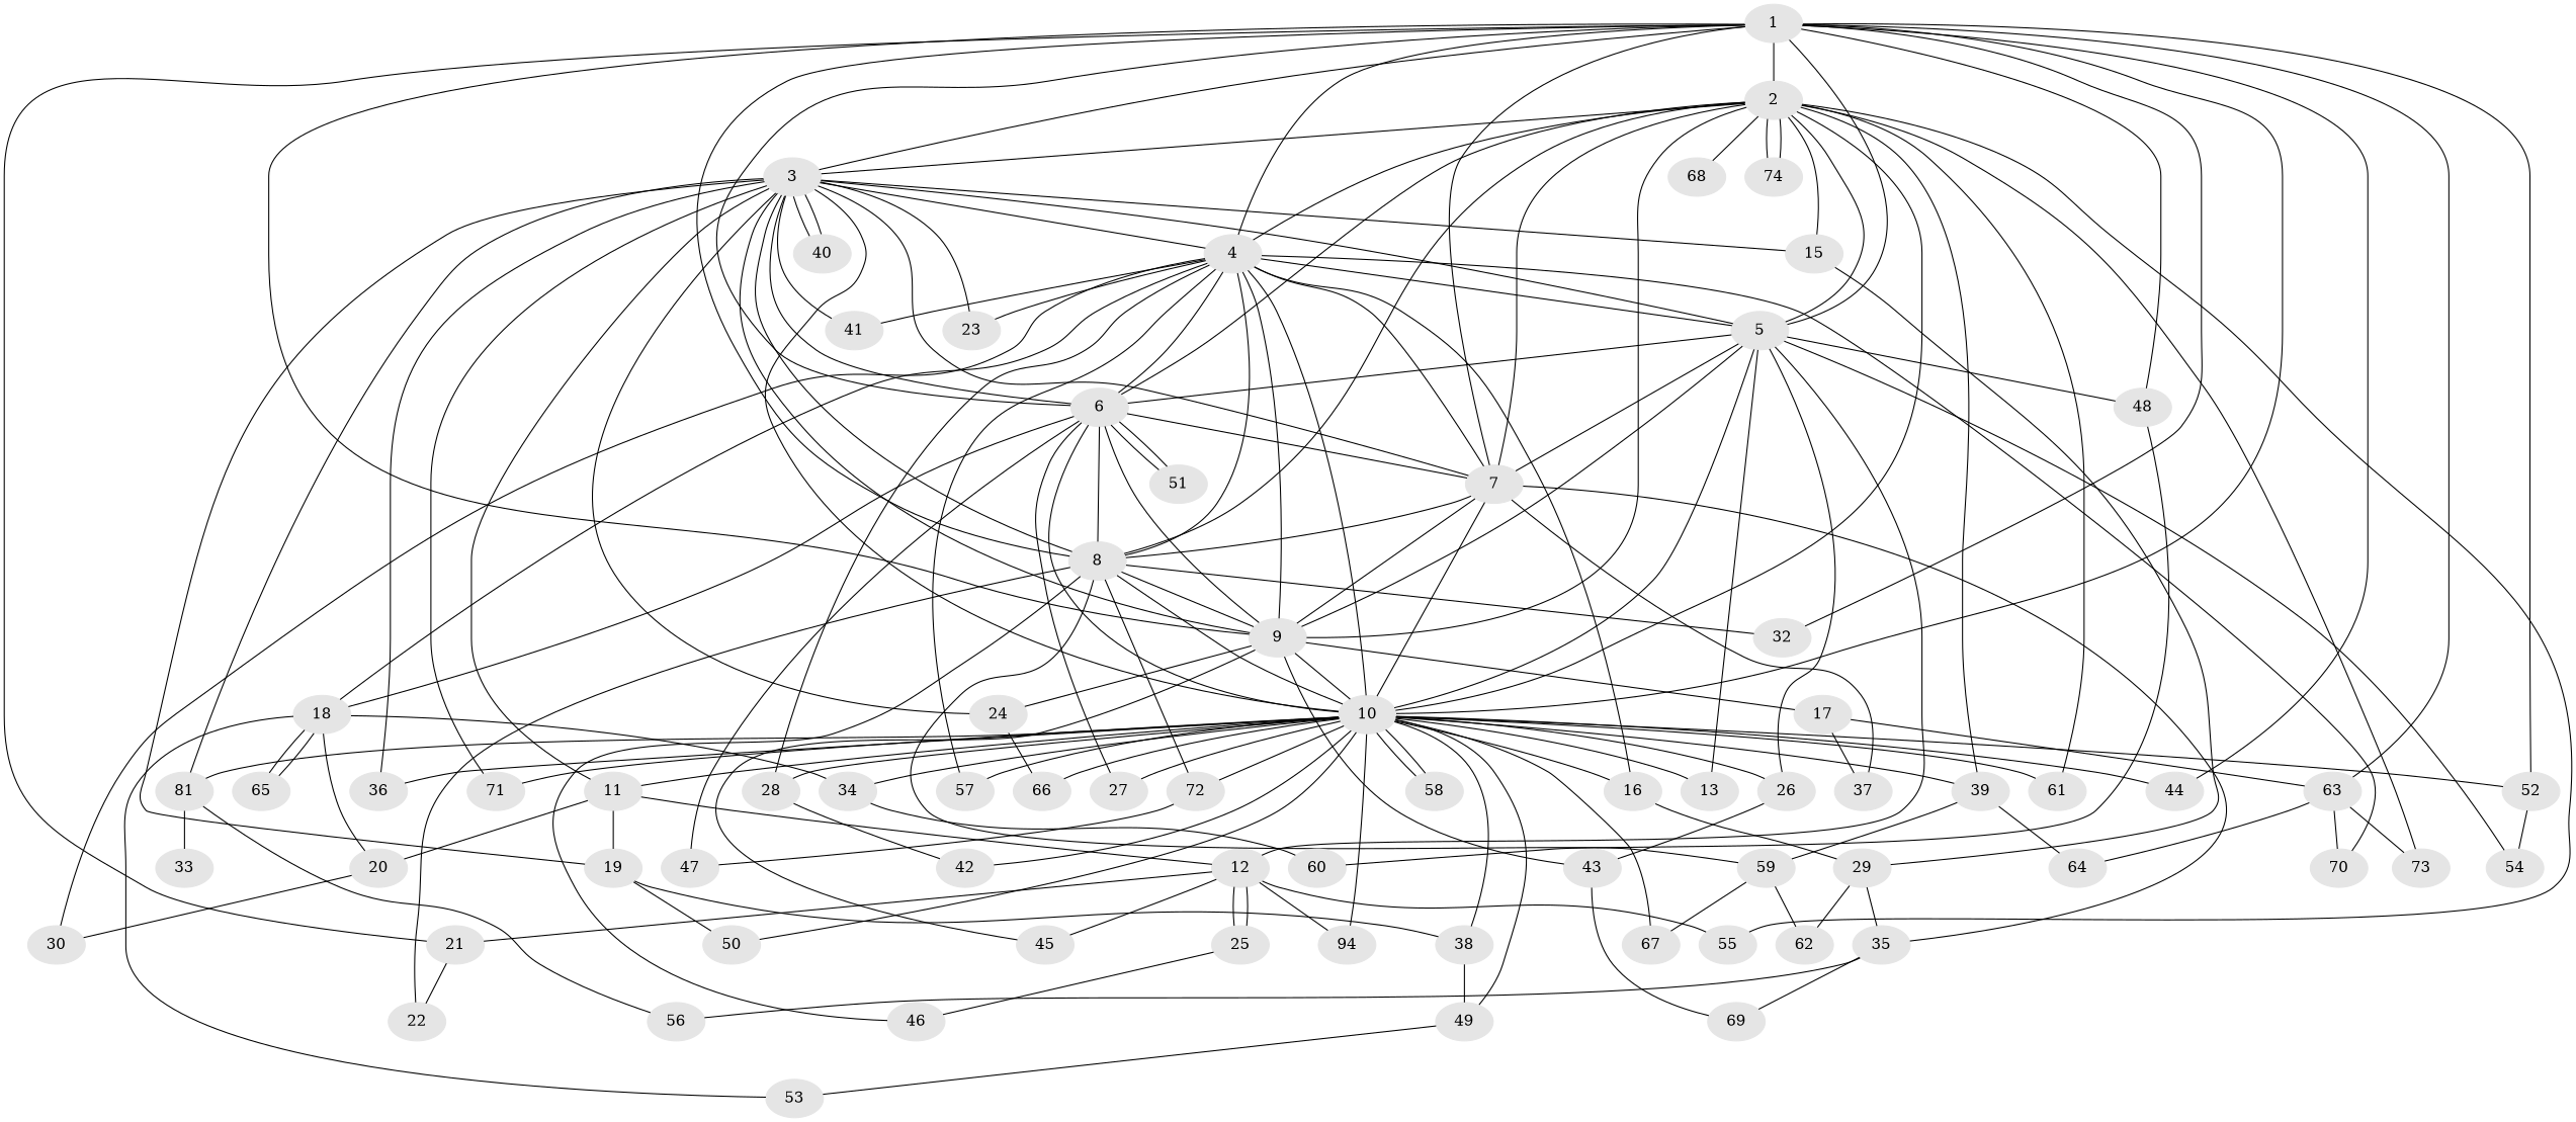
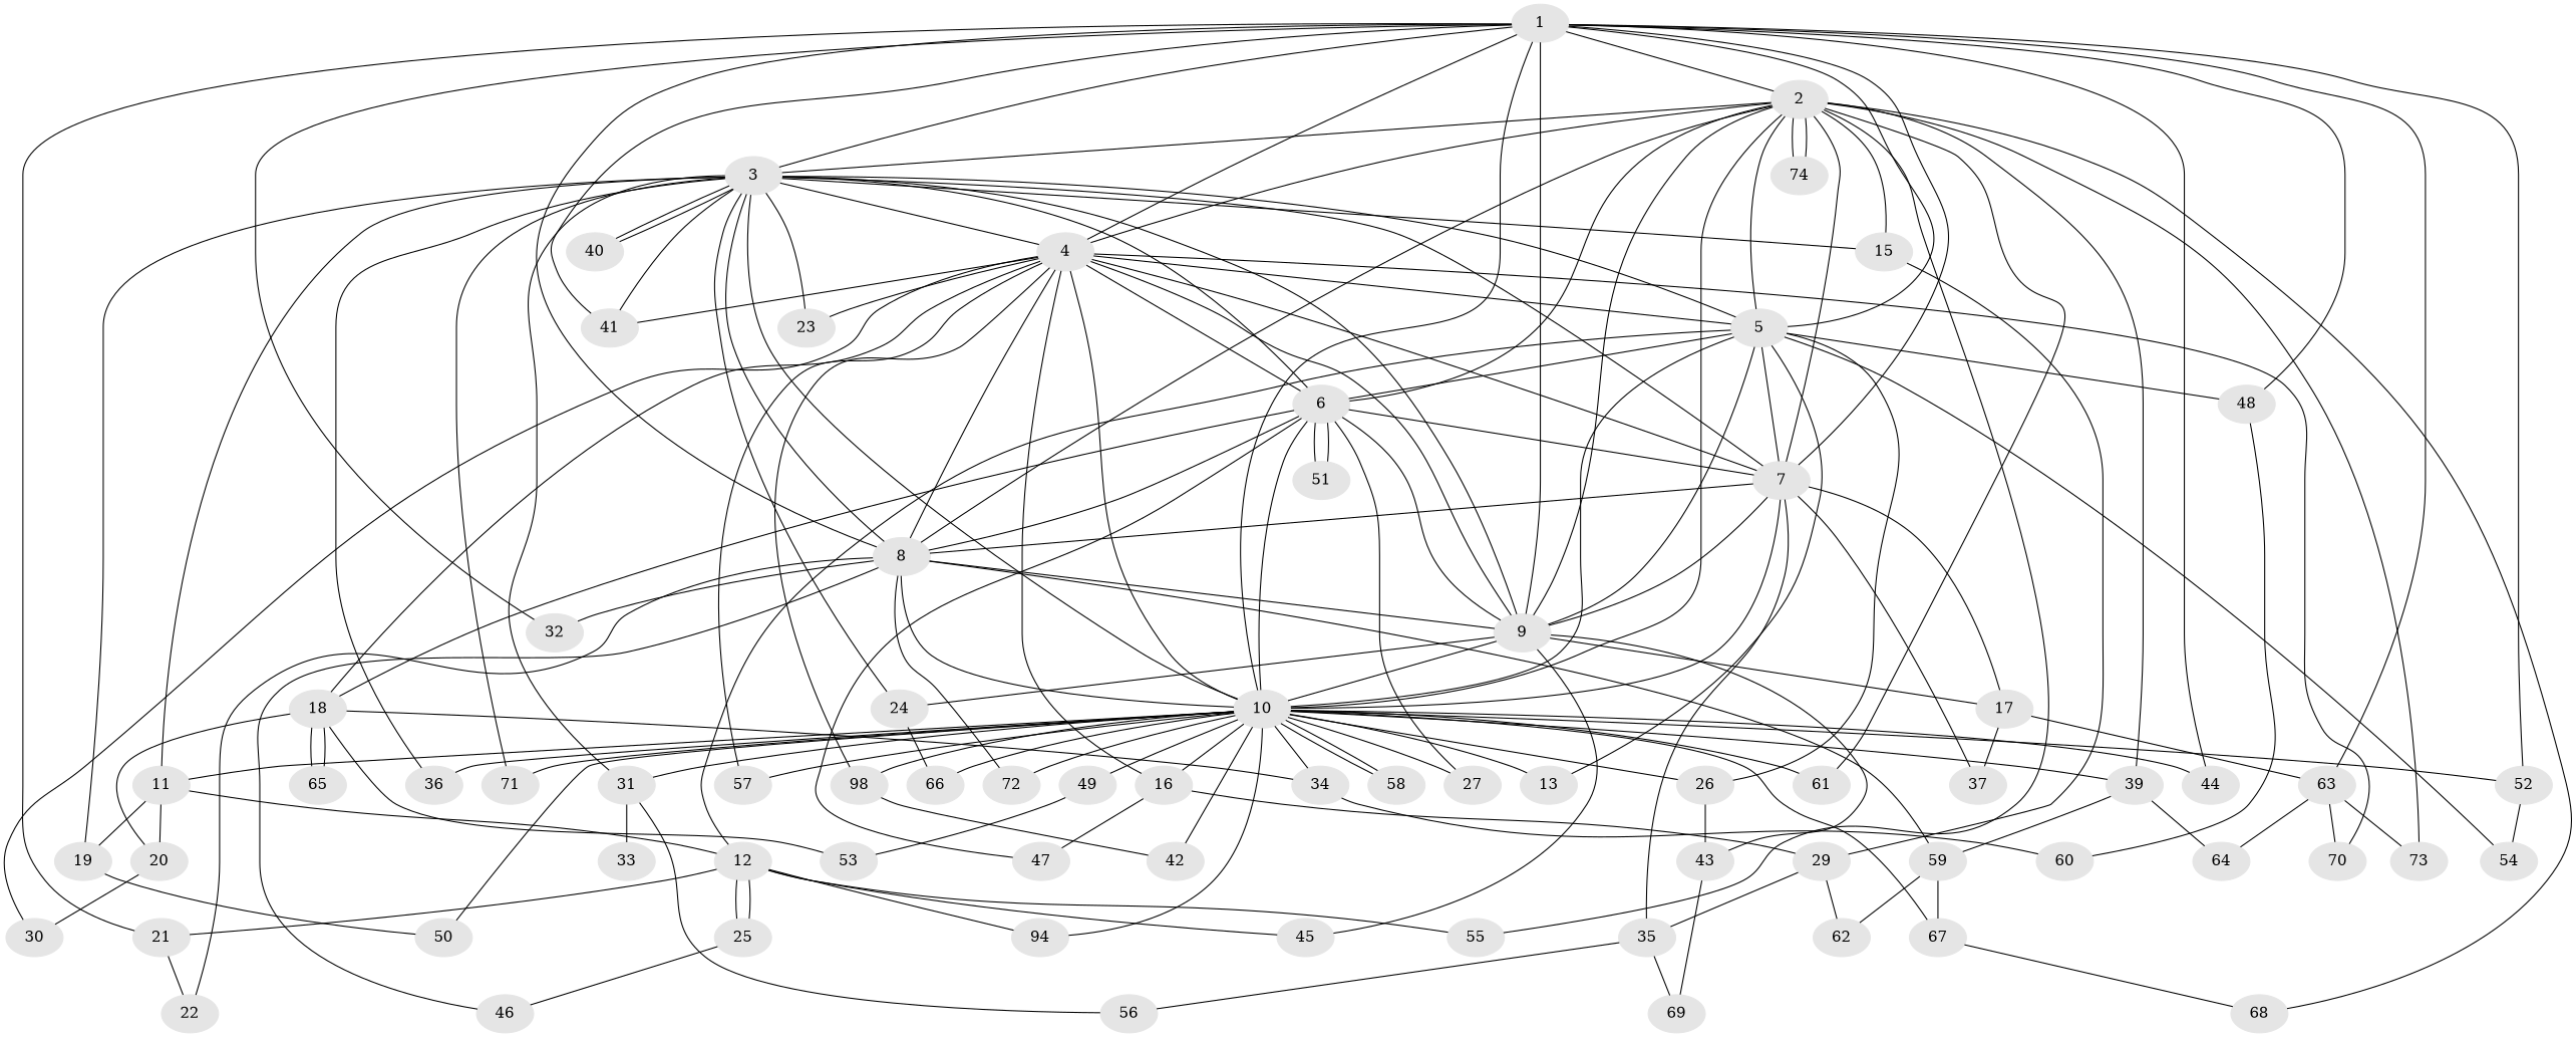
  graph {
    node [color=gray90 style=filled]
    1
    2
    3
    4
    5
    6
    7
    8
    9
    10
    21
    32
    44
    48
    52
    63
    15
    39
    55
    61
    68
    73
    74
    11
    19
    23
    24
-   31 [label=81]
+   31
    36
    40
    41
    71
    16
    18
-   28
+   28 [label=98]
    30
    57
    70
    12
    13
    26
    54
    27
    47
    51
    17
    35
    37
    22
    46
    59
    72
    43
    45
    n55 [label=94]
    34
-   38
    42
    49
    50
    58
    66
    67
    60
    64
    29
    20
    33
    56
    53
    65
    25
    69
    62
    1 -- 2
    1 -- 3
    1 -- 4
    1 -- 5
-   1 -- 6
+   1 -- 41
    1 -- 7
    1 -- 8
    1 -- 9
    1 -- 10
    1 -- 21
    1 -- 32
    1 -- 44
    1 -- 48
    1 -- 52
    1 -- 63
    2 -- 3
    2 -- 4
    2 -- 5
    2 -- 6
    2 -- 7
    2 -- 8
    2 -- 9
    2 -- 10
    2 -- 15
    2 -- 39
    2 -- 55
    2 -- 61
    2 -- 68
    2 -- 73
    2 -- 74
    2 -- 74
    3 -- 4
    3 -- 5
    3 -- 6
    3 -- 7
    3 -- 8
    3 -- 9
    3 -- 10
    3 -- 15
    3 -- 11
    3 -- 19
    3 -- 23
    3 -- 24
    3 -- 31
    3 -- 36
    3 -- 40
    3 -- 40
    3 -- 41
    3 -- 71
    4 -- 5
    4 -- 6
    4 -- 7
    4 -- 8
    4 -- 9
    4 -- 10
    4 -- 23
    4 -- 41
    4 -- 16
    4 -- 18
    4 -- 28
    4 -- 30
    4 -- 57
    4 -- 70
    5 -- 6
    5 -- 7
    5 -- 9
    5 -- 10
    5 -- 48
    5 -- 12
    5 -- 13
    5 -- 26
    5 -- 54
    6 -- 7
    6 -- 8
    6 -- 9
    6 -- 10
    6 -- 18
    6 -- 27
    6 -- 47
    6 -- 51
    6 -- 51
    7 -- 8
    7 -- 9
    7 -- 10
+   7 -- 17
    7 -- 35
    7 -- 37
    8 -- 9
    8 -- 10
    8 -- 32
    8 -- 22
    8 -- 46
    8 -- 59
    8 -- 72
    9 -- 10
    9 -- 24
    9 -- 17
    9 -- 43
    9 -- 45
    10 -- 44
    10 -- 52
    10 -- 39
    10 -- 61
    10 -- 11
    10 -- 31
    10 -- 36
    10 -- 71
    10 -- 16
    10 -- 28
    10 -- 57
    10 -- 13
    10 -- 26
    10 -- 27
    10 -- 72
    10 -- n55
    10 -- 34
-   10 -- 38
    10 -- 42
    10 -- 49
    10 -- 50
    10 -- 58
    10 -- 58
    10 -- 66
    10 -- 67
    21 -- 22
    48 -- 60
    52 -- 54
    63 -- 73
    63 -- 70
    63 -- 64
    15 -- 29
    39 -- 59
    39 -- 64
    11 -- 19
    11 -- 12
    11 -- 20
-   19 -- 38
    19 -- 50
    24 -- 66
    31 -- 33
    31 -- 56
-   72 -- 47
+   16 -- 47
    16 -- 29
    18 -- 34
    18 -- 20
    18 -- 53
    18 -- 65
    18 -- 65
    28 -- 42
    12 -- 21
    12 -- 55
    12 -- 45
    12 -- n55
    12 -- 25
    12 -- 25
    26 -- 43
    17 -- 63
    17 -- 37
    35 -- 56
    35 -- 69
    59 -- 67
    59 -- 62
    43 -- 69
    34 -- 60
-   38 -- 49
    49 -- 53
+   67 -- 68
    29 -- 35
    29 -- 62
    20 -- 30
    25 -- 46
  }
